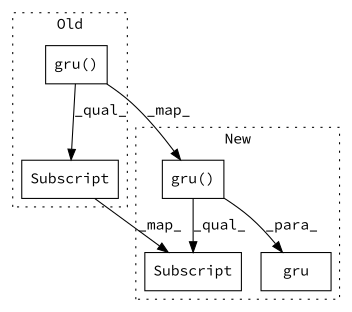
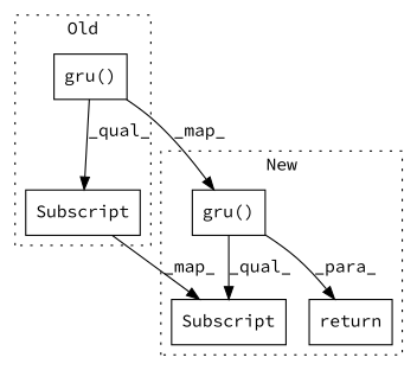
  digraph {
    fontname="Source Code Pro"
    node [a=75 l="9,1" shape=box fontname="Source Code Pro"]
    edge [fontname="Source Code Pro"]
    n1 [label="gru()" s="1052,1062"]
    n2 [a=63 l="14,0" label=Subscript s="1052,0"]
    n3 [label="gru()" s="938,948"]
-   n4 [a=93 l=7 label=gru s=1053]
+   n4 [a=93 l=7 label=return s=1053]
    n5 [a=63 l="14,0" label=Subscript s="938,0"]
    subgraph cluster_1 {
      label=Old
      style=dotted
      n1
      n2
    }
    subgraph cluster_2 {
      label=New
      style=dotted
      n3
      n4
      n5
    }
    n1 -> n2 [label=_qual_]
    n1 -> n3 [label=_map_]
    n2 -> n5 [label=_map_]
    n3 -> n4 [label=_para_]
    n3 -> n5 [label=_qual_]
  }
